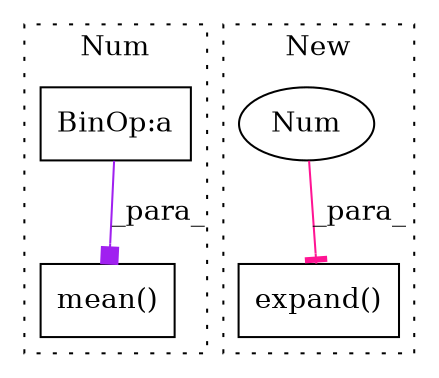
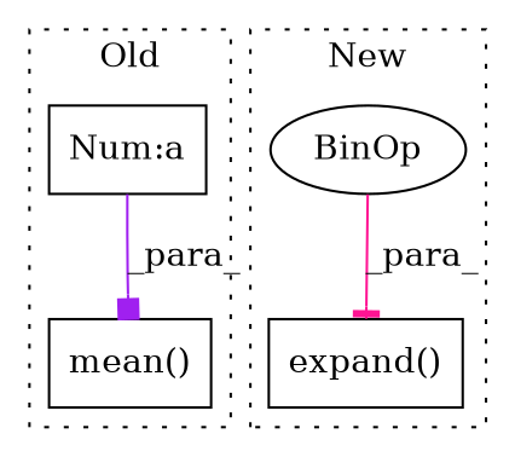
  digraph {
    fontname="DejaVu Serif"
    node [a=75 fontname="DejaVu Serif" shape=box]
    edge [fontname="DejaVu Serif"]
    n1 [l=30 label="mean()" s=8423]
-   n2 [a=82 l=3 label="BinOp:a" s=8651]
+   n2 [a=82 l=3 label="Num:a" s=8651]
    n3 [l="21,1" label="expand()" s="10683,10714"]
-   n4 [a=76 l=2 label=Num s=10712 shape=ellipse]
+   n4 [a=76 l=2 label=BinOp s=10712 shape=ellipse]
    subgraph cluster_1 {
-     label=Num
+     label=Old
      style=dotted
      n1
      n2
    }
    subgraph cluster_2 {
      label=New
      style=dotted
      n3
      n4
    }
    n2 -> n1 [arrowhead=box color=purple label=_para_]
    n4 -> n3 [arrowhead=tee color=deeppink label=_para_]
  }
